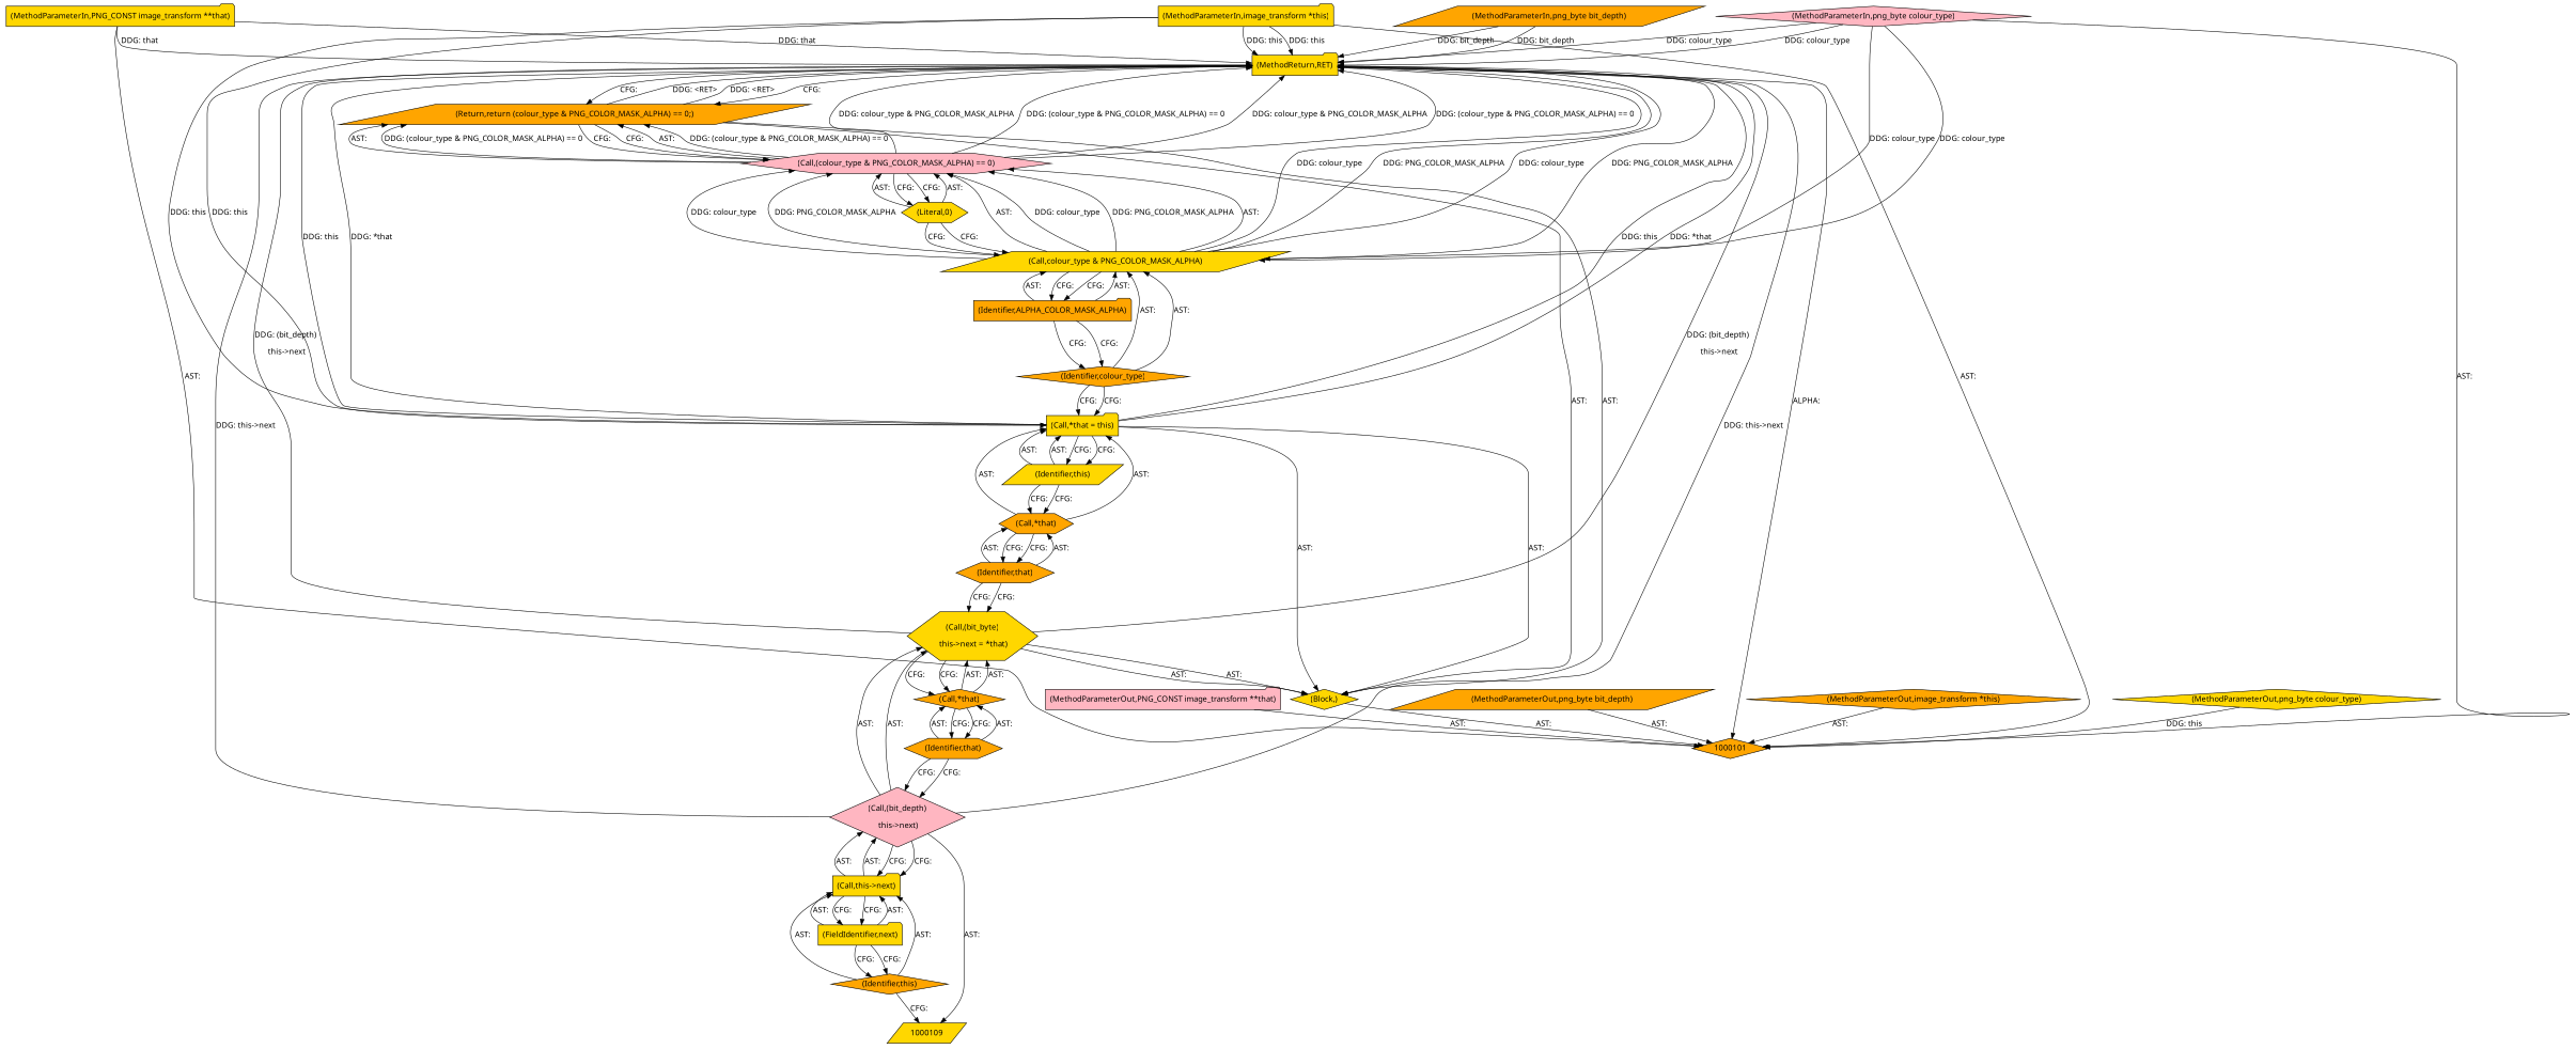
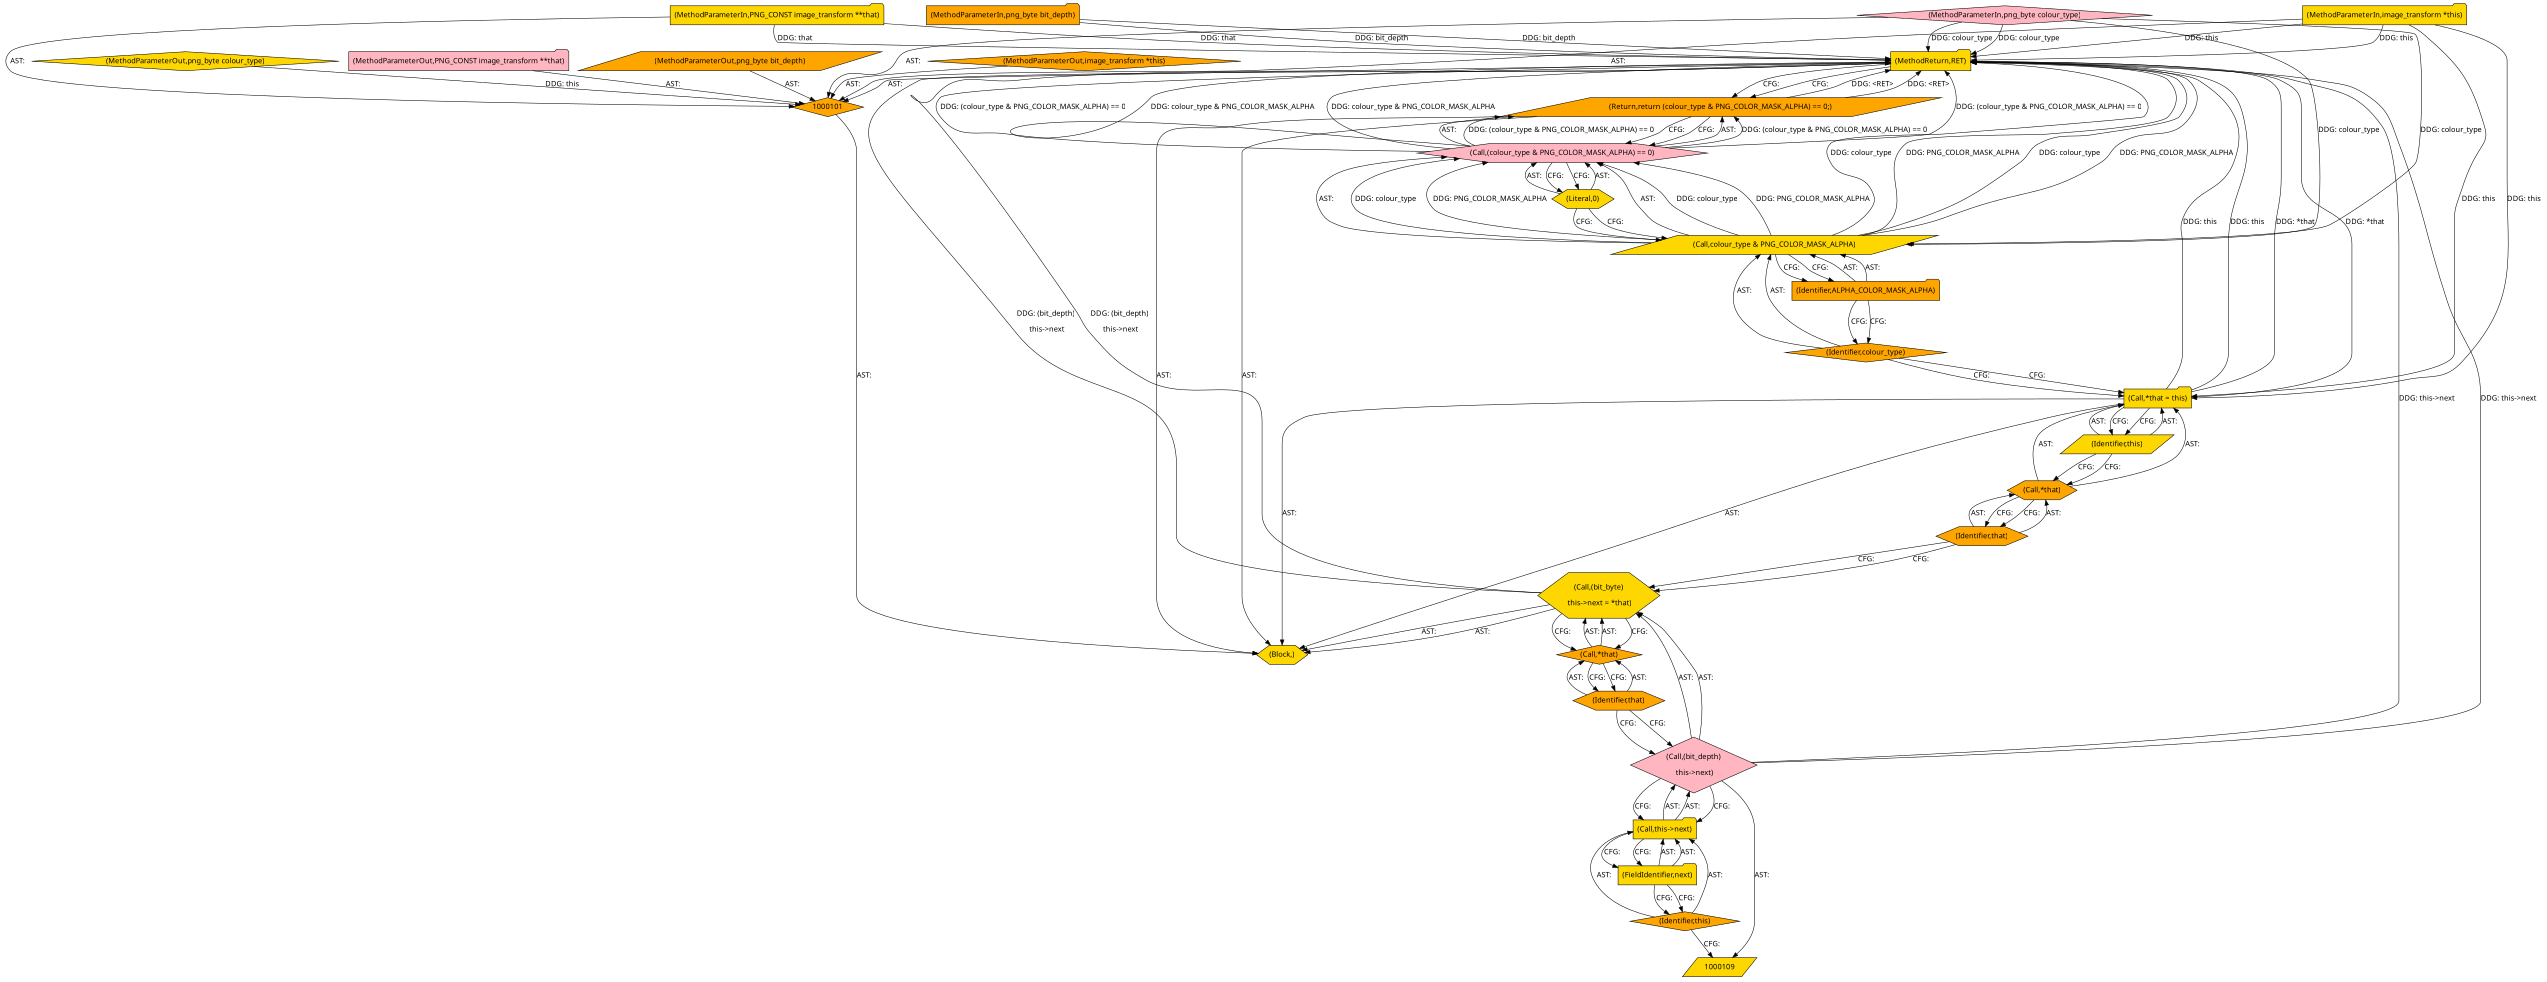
  digraph {
    fontname="Noto Sans"
    node [fillcolor=gold fontname="Noto Sans" shape=diamond style=filled]
    edge [fontname="Noto Sans"]
    n1 [label="(MethodReturn,RET)" shape=folder]
    n2 [fillcolor=orange label="(Return,return (colour_type & PNG_COLOR_MASK_ALPHA) == 0;)" shape=parallelogram]
    1000101 [fillcolor=orange]
    n4 [fillcolor=lightpink label="(Call,(colour_type & PNG_COLOR_MASK_ALPHA) == 0)" shape=hexagon]
-   n5 [label="(Block,)"]
+   n5 [label="(Block,)" shape=hexagon]
    n6 [label="(MethodParameterIn,image_transform *this)" shape=folder]
    n7 [label="(Call,*that = this)" shape=folder]
    n8 [label="(Identifier,this)" shape=parallelogram]
    n9 [fillcolor=orange label="(MethodParameterOut,image_transform *this)"]
    n10 [label="(Literal,0)" shape=hexagon]
    n11 [fillcolor=orange label="(Identifier,ALPHA_COLOR_MASK_ALPHA)" shape=folder]
    n12 [label="(Call,colour_type & PNG_COLOR_MASK_ALPHA)" shape=parallelogram]
    n13 [fillcolor=orange label="(Identifier,colour_type)"]
    n14 [fillcolor=lightpink label="(MethodParameterIn,png_byte colour_type)"]
    n15 [label="(MethodParameterOut,png_byte colour_type)"]
    n16 [label="(MethodParameterIn,PNG_CONST image_transform **that)" shape=folder]
    n17 [fillcolor=lightpink label="(MethodParameterOut,PNG_CONST image_transform **that)" shape=folder]
-   n18 [fillcolor=orange label="(MethodParameterIn,png_byte bit_depth)" shape=parallelogram]
+   n18 [fillcolor=orange label="(MethodParameterIn,png_byte bit_depth)" shape=folder]
    n19 [fillcolor=orange label="(MethodParameterOut,png_byte bit_depth)" shape=parallelogram]
    n20 [label="(Call,(bit_byte)\n \n this->next = *that)" shape=hexagon]
    n21 [fillcolor=orange label="(Call,*that)"]
    n22 [fillcolor=orange label="(Identifier,that)" shape=hexagon]
    n23 [fillcolor=lightpink label="(Call,(bit_depth)\n \n this->next)"]
    n24 [label="(Call,this->next)" shape=folder]
    1000109 [shape=parallelogram]
    n26 [label="(FieldIdentifier,next)" shape=folder]
    n27 [fillcolor=orange label="(Identifier,this)"]
    n28 [fillcolor=orange label="(Call,*that)" shape=hexagon]
    n29 [fillcolor=orange label="(Identifier,that)" shape=hexagon]
    n1 -> n2 [label="CFG: "]
    n1 -> n2 [label="CFG: "]
-   n1 -> 1000101 [label="ALPHA: "]
+   n1 -> 1000101 [label="AST: "]
    n2 -> n1 [label="DDG: <RET>"]
    n2 -> n1 [label="DDG: <RET>"]
    n2 -> n4 [label="CFG: "]
    n2 -> n4 [label="CFG: "]
    n2 -> n5 [label="AST: "]
    n2 -> n5 [label="AST: "]
    n4 -> n1 [label="DDG: colour_type & PNG_COLOR_MASK_ALPHA"]
    n4 -> n1 [label="DDG: (colour_type & PNG_COLOR_MASK_ALPHA) == 0"]
    n4 -> n1 [label="DDG: colour_type & PNG_COLOR_MASK_ALPHA"]
    n4 -> n1 [label="DDG: (colour_type & PNG_COLOR_MASK_ALPHA) == 0"]
    n4 -> n2 [label="AST: "]
    n4 -> n2 [label="DDG: (colour_type & PNG_COLOR_MASK_ALPHA) == 0"]
    n4 -> n2 [label="AST: "]
    n4 -> n2 [label="DDG: (colour_type & PNG_COLOR_MASK_ALPHA) == 0"]
    n4 -> n10 [label="CFG: "]
    n4 -> n10 [label="CFG: "]
-   n5 -> 1000101 [label="AST: "]
+   1000101 -> n5 [label="AST: "]
    n6 -> n1 [label="DDG: this"]
    n6 -> n1 [label="DDG: this"]
    n6 -> 1000101 [label="AST: "]
    n6 -> n7 [label="DDG: this"]
    n6 -> n7 [label="DDG: this"]
    n7 -> n1 [label="DDG: this"]
    n7 -> n1 [label="DDG: *that"]
    n7 -> n1 [label="DDG: this"]
    n7 -> n1 [label="DDG: *that"]
    n7 -> n5 [label="AST: "]
    n7 -> n5 [label="AST: "]
    n7 -> n8 [label="CFG: "]
    n7 -> n8 [label="CFG: "]
    n8 -> n7 [label="AST: "]
    n8 -> n7 [label="AST: "]
    n8 -> n28 [label="CFG: "]
    n8 -> n28 [label="CFG: "]
    n9 -> 1000101 [label="AST: "]
    n10 -> n4 [label="AST: "]
    n10 -> n4 [label="AST: "]
    n10 -> n12 [label="CFG: "]
    n10 -> n12 [label="CFG: "]
    n11 -> n12 [label="AST: "]
    n11 -> n12 [label="AST: "]
    n11 -> n13 [label="CFG: "]
    n11 -> n13 [label="CFG: "]
    n12 -> n1 [label="DDG: PNG_COLOR_MASK_ALPHA"]
    n12 -> n1 [label="DDG: colour_type"]
    n12 -> n1 [label="DDG: PNG_COLOR_MASK_ALPHA"]
    n12 -> n1 [label="DDG: colour_type"]
    n12 -> n4 [label="AST: "]
    n12 -> n4 [label="DDG: colour_type"]
    n12 -> n4 [label="DDG: PNG_COLOR_MASK_ALPHA"]
    n12 -> n4 [label="AST: "]
    n12 -> n4 [label="DDG: colour_type"]
    n12 -> n4 [label="DDG: PNG_COLOR_MASK_ALPHA"]
    n12 -> n11 [label="CFG: "]
    n12 -> n11 [label="CFG: "]
    n13 -> n7 [label="CFG: "]
    n13 -> n7 [label="CFG: "]
    n13 -> n12 [label="AST: "]
    n13 -> n12 [label="AST: "]
    n14 -> n1 [label="DDG: colour_type"]
    n14 -> n1 [label="DDG: colour_type"]
    n14 -> 1000101 [label="AST: "]
    n14 -> n12 [label="DDG: colour_type"]
    n14 -> n12 [label="DDG: colour_type"]
    n15 -> 1000101 [label="DDG: this"]
    n16 -> n1 [label="DDG: that"]
    n16 -> n1 [label="DDG: that"]
    n16 -> 1000101 [label="AST: "]
    n17 -> 1000101 [label="AST: "]
    n18 -> n1 [label="DDG: bit_depth"]
    n18 -> n1 [label="DDG: bit_depth"]
    n19 -> 1000101 [label="AST: "]
    n20 -> n1 [label="DDG: (bit_depth)\n \n this->next"]
    n20 -> n1 [label="DDG: (bit_depth)\n \n this->next"]
    n20 -> n5 [label="AST: "]
    n20 -> n5 [label="AST: "]
    n20 -> n21 [label="CFG: "]
    n20 -> n21 [label="CFG: "]
    n21 -> n20 [label="AST: "]
    n21 -> n20 [label="AST: "]
    n21 -> n22 [label="CFG: "]
    n21 -> n22 [label="CFG: "]
    n22 -> n21 [label="AST: "]
    n22 -> n21 [label="AST: "]
    n22 -> n23 [label="CFG: "]
    n22 -> n23 [label="CFG: "]
    n23 -> n1 [label="DDG: this->next"]
    n23 -> n1 [label="DDG: this->next"]
    n23 -> n20 [label="AST: "]
    n23 -> n20 [label="AST: "]
    n23 -> n24 [label="CFG: "]
    n23 -> n24 [label="CFG: "]
    n23 -> 1000109 [label="AST: "]
    n24 -> n23 [label="AST: "]
    n24 -> n23 [label="AST: "]
    n24 -> n26 [label="CFG: "]
    n24 -> n26 [label="CFG: "]
    n26 -> n24 [label="AST: "]
    n26 -> n24 [label="AST: "]
    n26 -> n27 [label="CFG: "]
    n26 -> n27 [label="CFG: "]
    n27 -> n24 [label="AST: "]
    n27 -> n24 [label="AST: "]
    n27 -> 1000109 [label="CFG: "]
    n28 -> n7 [label="AST: "]
    n28 -> n7 [label="AST: "]
    n28 -> n29 [label="CFG: "]
    n28 -> n29 [label="CFG: "]
    n29 -> n20 [label="CFG: "]
    n29 -> n20 [label="CFG: "]
    n29 -> n28 [label="AST: "]
    n29 -> n28 [label="AST: "]
  }
